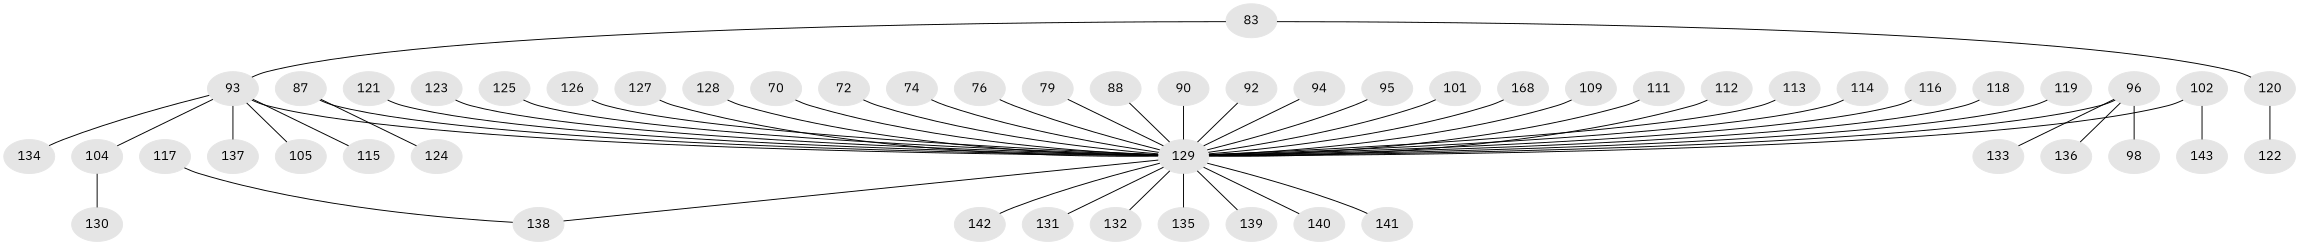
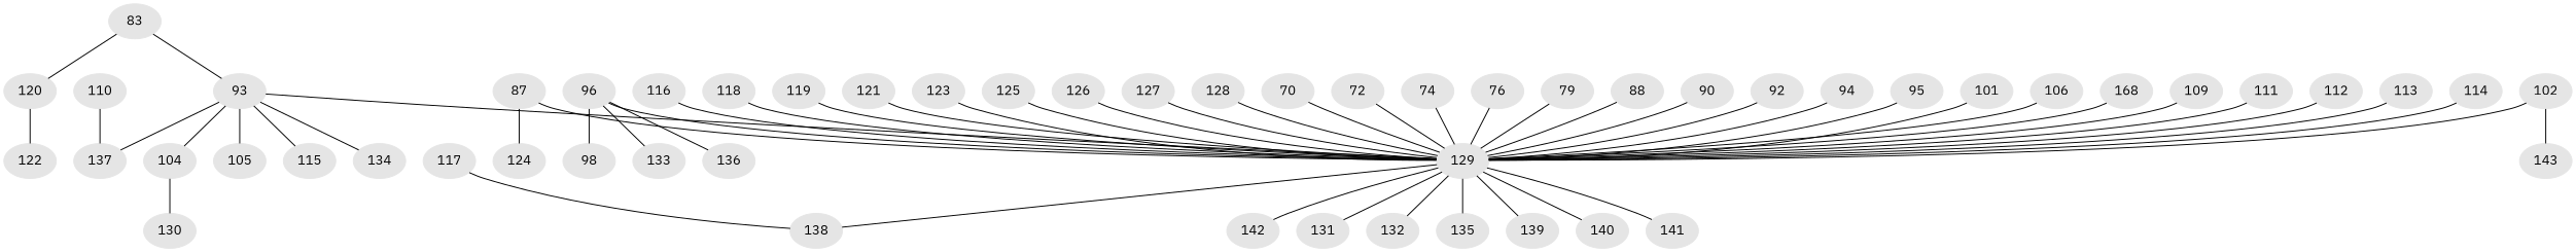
  graph {
    fontname="IBM Plex Sans"
    node [color=gray90 fontname="IBM Plex Sans" style=filled]
    edge [fontname="IBM Plex Sans"]
    129 [super="+33+64+20+34+43+40+97+46+52+53+85+55+61+56+80+89+103+60+81+84+62+75+68+69+67+99+107"]
    138 [super="+86"]
    131
    132
    135
    139
    140
    141
    142
    70
    72
    74
    76
    79
    93 [super="+82+57+77"]
    104
    105
    115
    134
    137 [super="+51"]
    83
    120
    122
    87
    124
    88
    90
    92
    130
    94
    95
    96
    98
    133
    136
    101
    102 [super="+100"]
    143
+   106
    n40 [label=168]
    109
+   110
    111
    112
    113
    114
    116
    117
    118
    119
    121
    123
    125
    126
    127
    128
    129 -- 138
    129 -- 131
    129 -- 132
    129 -- 135
    129 -- 139
    129 -- 140
    129 -- 141
    129 -- 142
    70 -- 129
    72 -- 129
    74 -- 129
    76 -- 129
    79 -- 129
    93 -- 129
    93 -- 104
    93 -- 105
    93 -- 115
    93 -- 134
    93 -- 137
    104 -- 130
    83 -- 93
    83 -- 120
    120 -- 122
    87 -- 129
    87 -- 124
    88 -- 129
    90 -- 129
    92 -- 129
    94 -- 129
    95 -- 129
    96 -- 129
    96 -- 98
    96 -- 133
    96 -- 136
    101 -- 129
    102 -- 129
    102 -- 143
+   106 -- 129
    n40 -- 129
    109 -- 129
+   110 -- 137
    111 -- 129
    112 -- 129
    113 -- 129
    114 -- 129
    116 -- 129
    117 -- 138
    118 -- 129
    119 -- 129
    121 -- 129
    123 -- 129
    125 -- 129
    126 -- 129
    127 -- 129
    128 -- 129
  }
